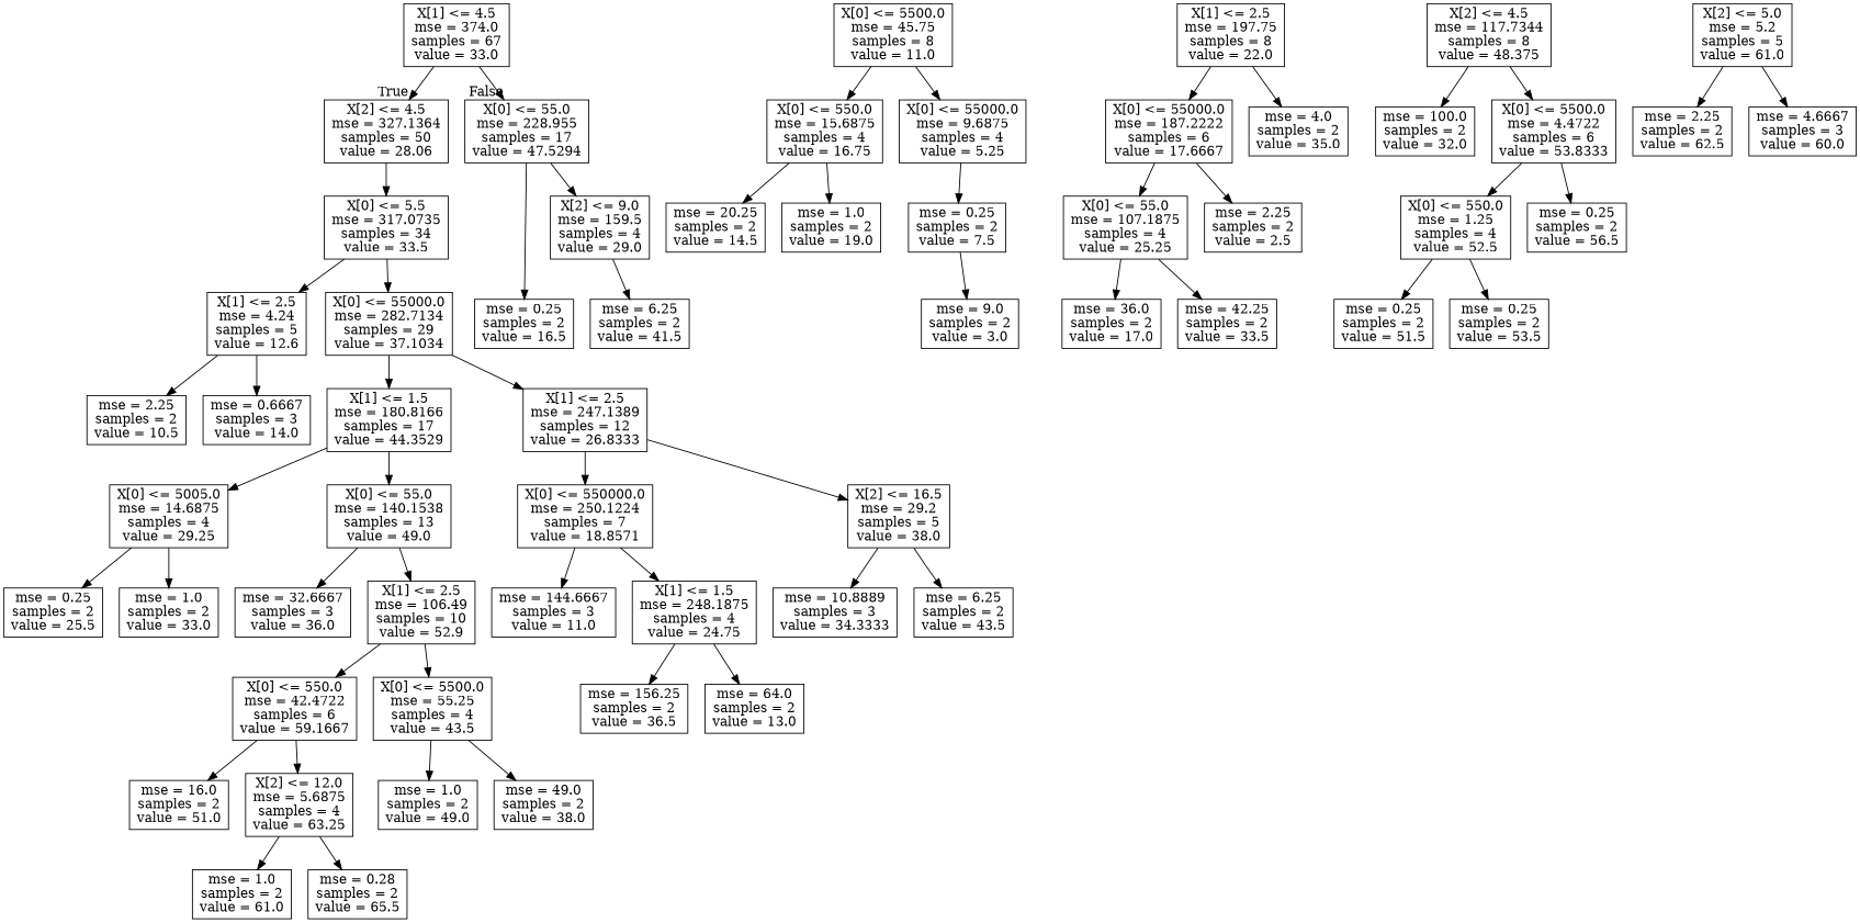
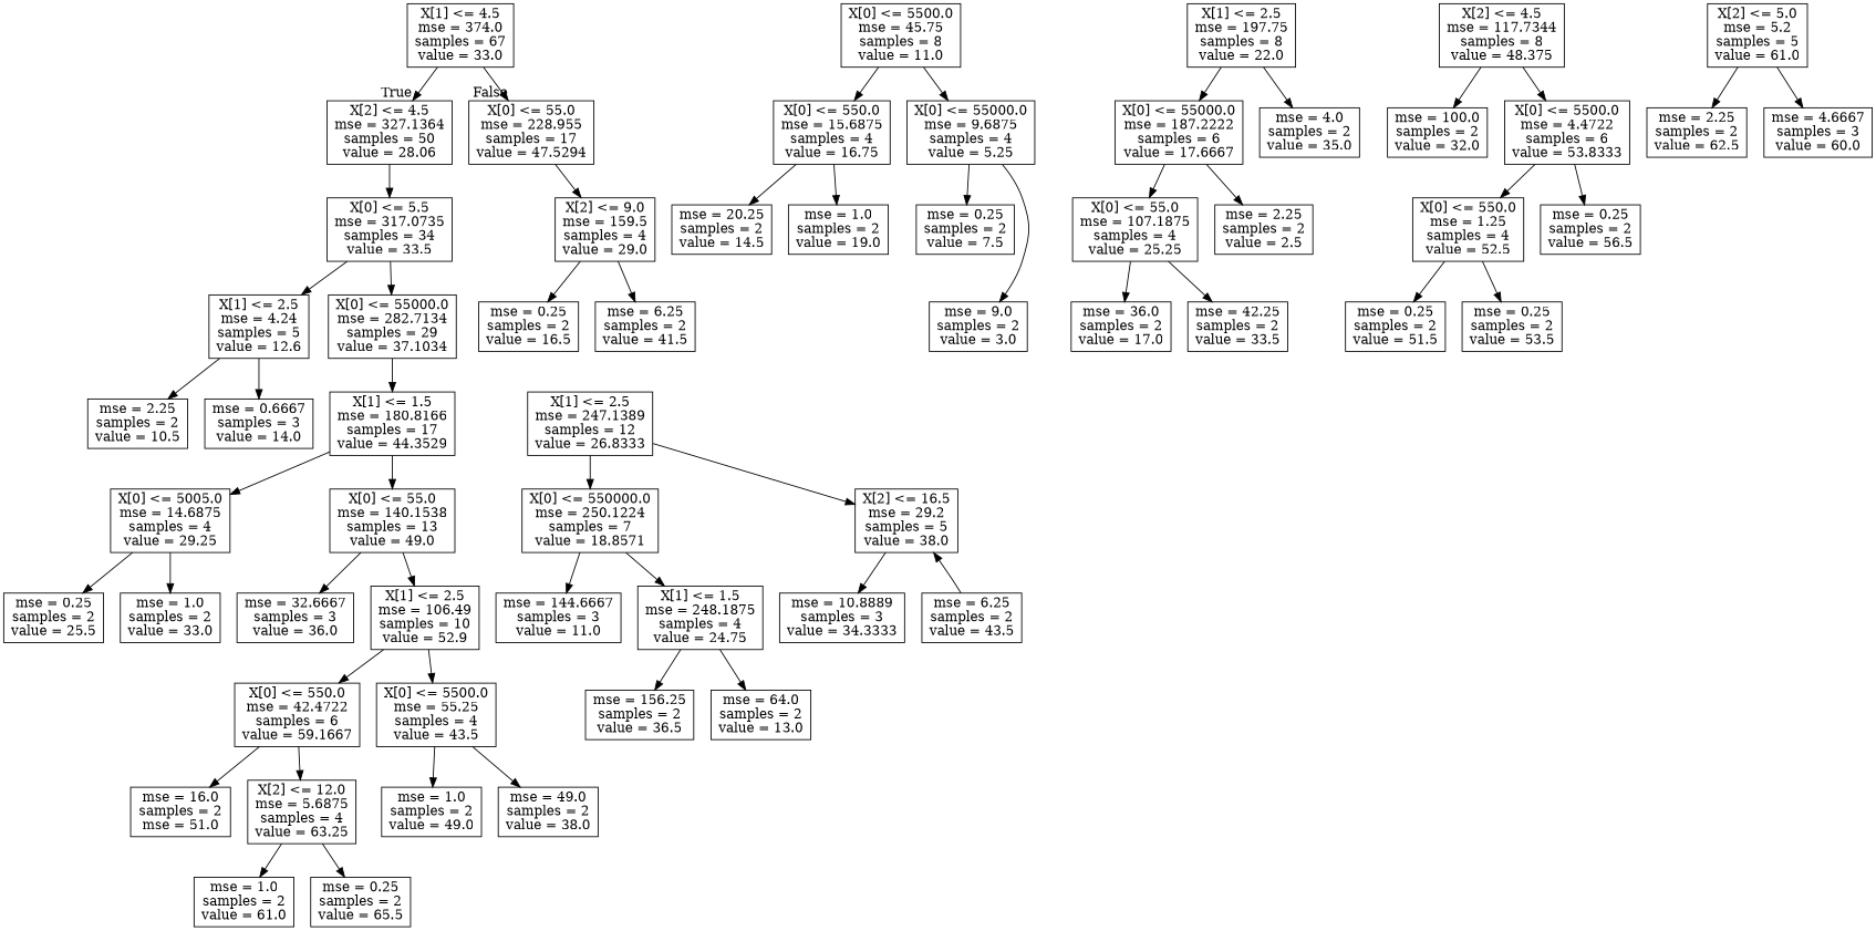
  digraph {
    node [shape=box]
    n1 [label="X[1] <= 4.5\nmse = 374.0\nsamples = 67\nvalue = 33.0"]
    n2 [label="X[2] <= 4.5\nmse = 327.1364\nsamples = 50\nvalue = 28.06"]
    n3 [label="X[0] <= 55.0\nmse = 228.955\nsamples = 17\nvalue = 47.5294"]
    n4 [label="X[0] <= 5.5\nmse = 317.0735\nsamples = 34\nvalue = 33.5"]
    n5 [label="X[2] <= 9.0\nmse = 159.5\nsamples = 4\nvalue = 29.0"]
    n6 [label="X[1] <= 2.5\nmse = 4.24\nsamples = 5\nvalue = 12.6"]
    n7 [label="X[0] <= 55000.0\nmse = 282.7134\nsamples = 29\nvalue = 37.1034"]
    n8 [label="X[0] <= 5500.0\nmse = 45.75\nsamples = 8\nvalue = 11.0"]
    n9 [label="X[0] <= 550.0\nmse = 15.6875\nsamples = 4\nvalue = 16.75"]
    n10 [label="X[0] <= 55000.0\nmse = 9.6875\nsamples = 4\nvalue = 5.25"]
    n11 [label="X[1] <= 2.5\nmse = 197.75\nsamples = 8\nvalue = 22.0"]
    n12 [label="X[0] <= 55000.0\nmse = 187.2222\nsamples = 6\nvalue = 17.6667"]
    n13 [label="mse = 4.0\nsamples = 2\nvalue = 35.0"]
    n14 [label="mse = 20.25\nsamples = 2\nvalue = 14.5"]
    n15 [label="mse = 1.0\nsamples = 2\nvalue = 19.0"]
    n16 [label="mse = 0.25\nsamples = 2\nvalue = 7.5"]
    n17 [label="mse = 9.0\nsamples = 2\nvalue = 3.0"]
    n18 [label="X[0] <= 55.0\nmse = 107.1875\nsamples = 4\nvalue = 25.25"]
    n19 [label="mse = 2.25\nsamples = 2\nvalue = 2.5"]
    n20 [label="mse = 36.0\nsamples = 2\nvalue = 17.0"]
    n21 [label="mse = 42.25\nsamples = 2\nvalue = 33.5"]
    n22 [label="mse = 2.25\nsamples = 2\nvalue = 10.5"]
    n23 [label="mse = 0.6667\nsamples = 3\nvalue = 14.0"]
    n24 [label="X[1] <= 1.5\nmse = 180.8166\nsamples = 17\nvalue = 44.3529"]
    n25 [label="X[1] <= 2.5\nmse = 247.1389\nsamples = 12\nvalue = 26.8333"]
    n26 [label="X[0] <= 5005.0\nmse = 14.6875\nsamples = 4\nvalue = 29.25"]
    n27 [label="X[0] <= 55.0\nmse = 140.1538\nsamples = 13\nvalue = 49.0"]
    n28 [label="X[0] <= 550000.0\nmse = 250.1224\nsamples = 7\nvalue = 18.8571"]
    n29 [label="X[2] <= 16.5\nmse = 29.2\nsamples = 5\nvalue = 38.0"]
    n30 [label="mse = 0.25\nsamples = 2\nvalue = 25.5"]
    n31 [label="mse = 1.0\nsamples = 2\nvalue = 33.0"]
    n32 [label="mse = 32.6667\nsamples = 3\nvalue = 36.0"]
    n33 [label="X[1] <= 2.5\nmse = 106.49\nsamples = 10\nvalue = 52.9"]
    n34 [label="X[0] <= 550.0\nmse = 42.4722\nsamples = 6\nvalue = 59.1667"]
    n35 [label="X[0] <= 5500.0\nmse = 55.25\nsamples = 4\nvalue = 43.5"]
-   n36 [label="mse = 16.0\nsamples = 2\nvalue = 51.0"]
+   n36 [label="mse = 16.0\nsamples = 2\nmse = 51.0"]
    n37 [label="X[2] <= 12.0\nmse = 5.6875\nsamples = 4\nvalue = 63.25"]
    n38 [label="mse = 1.0\nsamples = 2\nvalue = 49.0"]
    n39 [label="mse = 49.0\nsamples = 2\nvalue = 38.0"]
    n40 [label="mse = 1.0\nsamples = 2\nvalue = 61.0"]
-   n41 [label="mse = 0.28\nsamples = 2\nvalue = 65.5"]
+   n41 [label="mse = 0.25\nsamples = 2\nvalue = 65.5"]
    n42 [label="mse = 144.6667\nsamples = 3\nvalue = 11.0"]
    n43 [label="X[1] <= 1.5\nmse = 248.1875\nsamples = 4\nvalue = 24.75"]
    n44 [label="mse = 10.8889\nsamples = 3\nvalue = 34.3333"]
    n45 [label="mse = 6.25\nsamples = 2\nvalue = 43.5"]
    n46 [label="mse = 156.25\nsamples = 2\nvalue = 36.5"]
    n47 [label="mse = 64.0\nsamples = 2\nvalue = 13.0"]
    n48 [label="mse = 0.25\nsamples = 2\nvalue = 16.5"]
    n49 [label="mse = 6.25\nsamples = 2\nvalue = 41.5"]
    n50 [label="X[2] <= 4.5\nmse = 117.7344\nsamples = 8\nvalue = 48.375"]
    n51 [label="mse = 100.0\nsamples = 2\nvalue = 32.0"]
    n52 [label="X[0] <= 5500.0\nmse = 4.4722\nsamples = 6\nvalue = 53.8333"]
    n53 [label="X[2] <= 5.0\nmse = 5.2\nsamples = 5\nvalue = 61.0"]
    n54 [label="mse = 2.25\nsamples = 2\nvalue = 62.5"]
    n55 [label="mse = 4.6667\nsamples = 3\nvalue = 60.0"]
    n56 [label="X[0] <= 550.0\nmse = 1.25\nsamples = 4\nvalue = 52.5"]
    n57 [label="mse = 0.25\nsamples = 2\nvalue = 56.5"]
    n58 [label="mse = 0.25\nsamples = 2\nvalue = 51.5"]
    n59 [label="mse = 0.25\nsamples = 2\nvalue = 53.5"]
    n1 -> n2 [headlabel=True labelangle=45 labeldistance=2.5]
    n1 -> n3 [headlabel=False labelangle=-45 labeldistance=2.5]
    n2 -> n4
    n3 -> n5
    n4 -> n6
    n4 -> n7
-   n3 -> n48
+   n5 -> n48
    n5 -> n49
    n6 -> n22
    n6 -> n23
    n7 -> n24
-   n7 -> n25
    n8 -> n9
    n8 -> n10
    n9 -> n14
    n9 -> n15
    n10 -> n16
-   n16 -> n17
+   n10 -> n17
    n11 -> n12
    n11 -> n13
    n12 -> n18
    n12 -> n19
    n18 -> n20
    n18 -> n21
    n24 -> n26
    n24 -> n27
    n25 -> n28
    n25 -> n29
    n26 -> n30
    n26 -> n31
    n27 -> n32
    n27 -> n33
    n28 -> n42
    n28 -> n43
    n29 -> n44
-   n29 -> n45
+   n45 -> n29
    n33 -> n34
    n33 -> n35
    n34 -> n36
    n34 -> n37
    n35 -> n38
    n35 -> n39
    n37 -> n40
    n37 -> n41
    n43 -> n46
    n43 -> n47
    n50 -> n51
    n50 -> n52
    n52 -> n56
    n52 -> n57
    n53 -> n54
    n53 -> n55
    n56 -> n58
    n56 -> n59
  }
